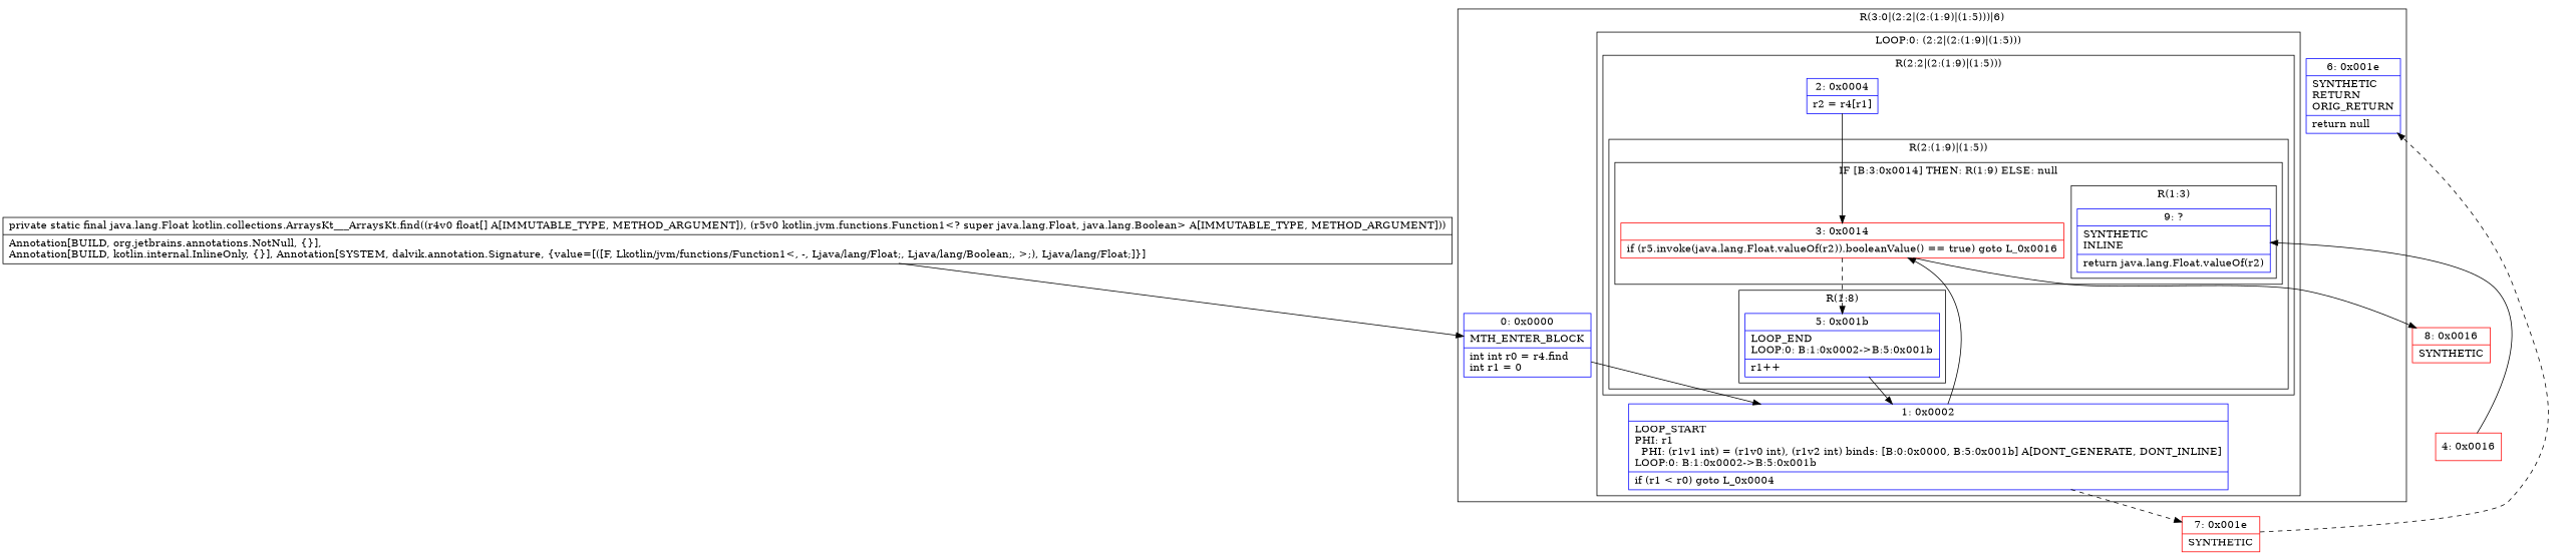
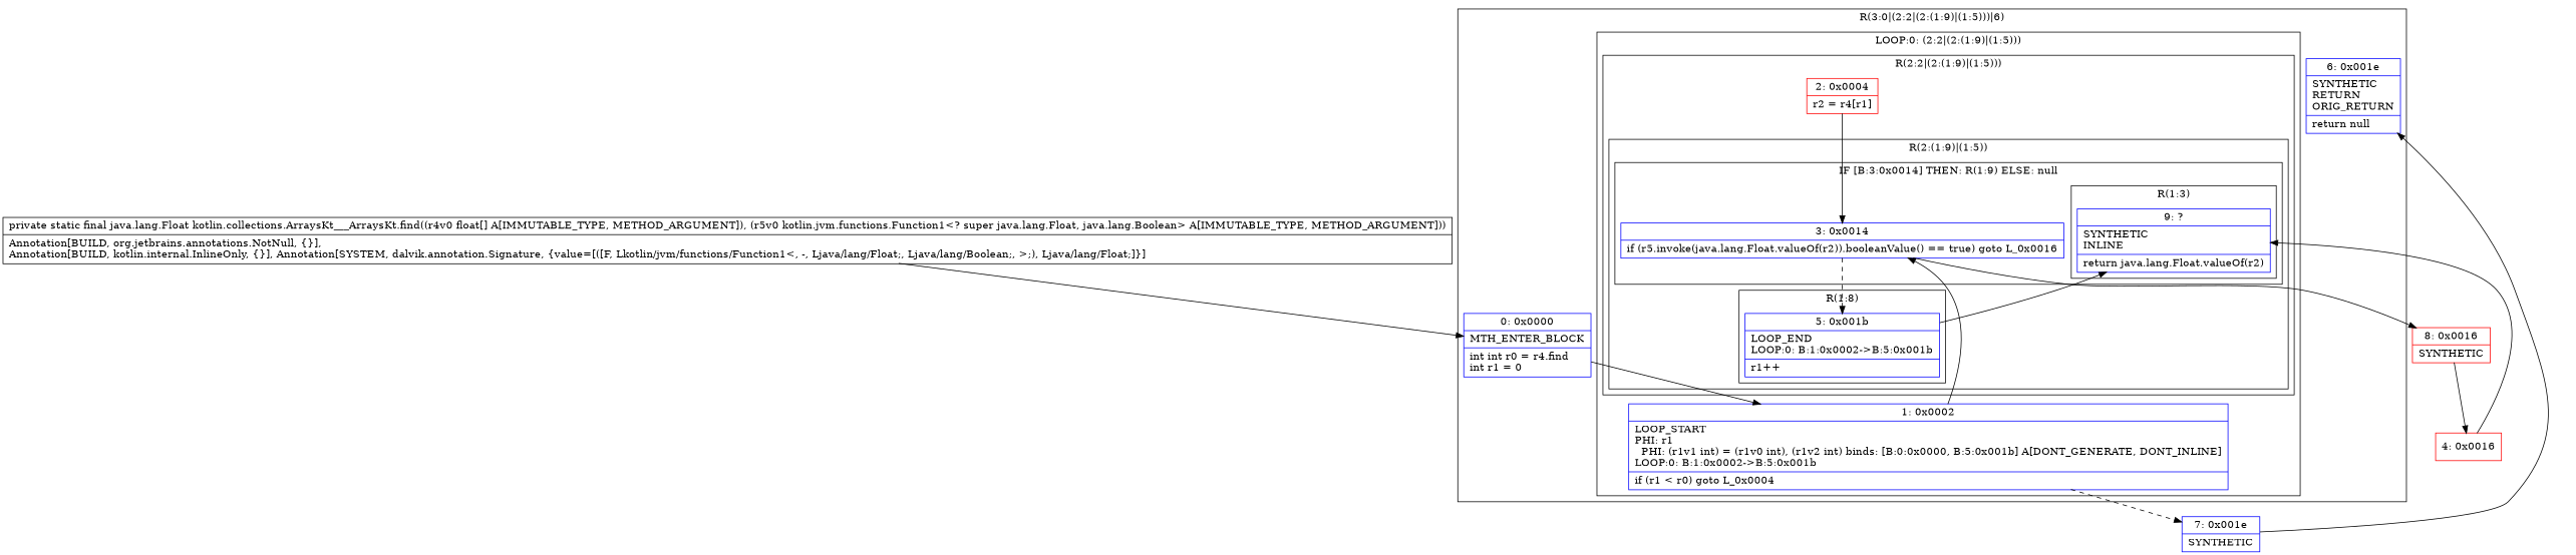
  digraph {
    node [color=blue shape=record]
    n1 [label="{9\:\ ?|SYNTHETIC\lINLINE\l|return java.lang.Float.valueOf(r2)\l}"]
-   n2 [color=red label="{3\:\ 0x0014|if (r5.invoke(java.lang.Float.valueOf(r2)).booleanValue() == true) goto L_0x0016\l}"]
+   n2 [label="{3\:\ 0x0014|if (r5.invoke(java.lang.Float.valueOf(r2)).booleanValue() == true) goto L_0x0016\l}"]
    n3 [label="{5\:\ 0x001b|LOOP_END\lLOOP:0: B:1:0x0002\-\>B:5:0x001b\l|r1++\l}"]
-   n4 [label="{2\:\ 0x0004|r2 = r4[r1]\l}"]
+   n4 [color=red label="{2\:\ 0x0004|r2 = r4[r1]\l}"]
    n5 [label="{1\:\ 0x0002|LOOP_START\lPHI: r1 \l  PHI: (r1v1 int) = (r1v0 int), (r1v2 int) binds: [B:0:0x0000, B:5:0x001b] A[DONT_GENERATE, DONT_INLINE]\lLOOP:0: B:1:0x0002\-\>B:5:0x001b\l|if (r1 \< r0) goto L_0x0004\l}"]
    n6 [label="{0\:\ 0x0000|MTH_ENTER_BLOCK\l|int int r0 = r4.find\lint r1 = 0\l}"]
    n7 [label="{6\:\ 0x001e|SYNTHETIC\lRETURN\lORIG_RETURN\l|return null\l}"]
    n8 [color=red label="{8\:\ 0x0016|SYNTHETIC\l}"]
-   n9 [color=red label="{7\:\ 0x001e|SYNTHETIC\l}"]
+   n9 [label="{7\:\ 0x001e|SYNTHETIC\l}"]
    n10 [color=red label="{4\:\ 0x0016}"]
    n11 [label="{private static final java.lang.Float kotlin.collections.ArraysKt___ArraysKt.find((r4v0 float[] A[IMMUTABLE_TYPE, METHOD_ARGUMENT]), (r5v0 kotlin.jvm.functions.Function1\<? super java.lang.Float, java.lang.Boolean\> A[IMMUTABLE_TYPE, METHOD_ARGUMENT]))  | Annotation[BUILD, org.jetbrains.annotations.NotNull, \{\}], \lAnnotation[BUILD, kotlin.internal.InlineOnly, \{\}], Annotation[SYSTEM, dalvik.annotation.Signature, \{value=[([F, Lkotlin\/jvm\/functions\/Function1\<, \-, Ljava\/lang\/Float;, Ljava\/lang\/Boolean;, \>;), Ljava\/lang\/Float;]\}]\l}" color=""]
    subgraph cluster_1 {
      label="R(3:0|(2:2|(2:(1:9)|(1:5)))|6)"
      n6
      n7
      subgraph cluster_2 {
        label="LOOP:0: (2:2|(2:(1:9)|(1:5)))"
        n5
        subgraph cluster_3 {
          label="R(2:2|(2:(1:9)|(1:5)))"
          n4
          subgraph cluster_4 {
            label="R(2:(1:9)|(1:5))"
            subgraph cluster_5 {
              label="IF [B:3:0x0014] THEN: R(1:9) ELSE: null"
              n2
              subgraph cluster_6 {
                label="R(1:3)"
                n1
              }
            }
            subgraph cluster_7 {
              label="R(1:8)"
              n3
            }
          }
        }
      }
    }
    n2 -> n3 [style=dashed]
    n2 -> n8
-   n3 -> n5
+   n3 -> n1
    n4 -> n2
    n5 -> n2
    n5 -> n9 [style=dashed]
    n6 -> n5
-   n9 -> n7 [style=dashed]
+   n8 -> n10
+   n9 -> n7
    n10 -> n1
    n11 -> n6
  }
